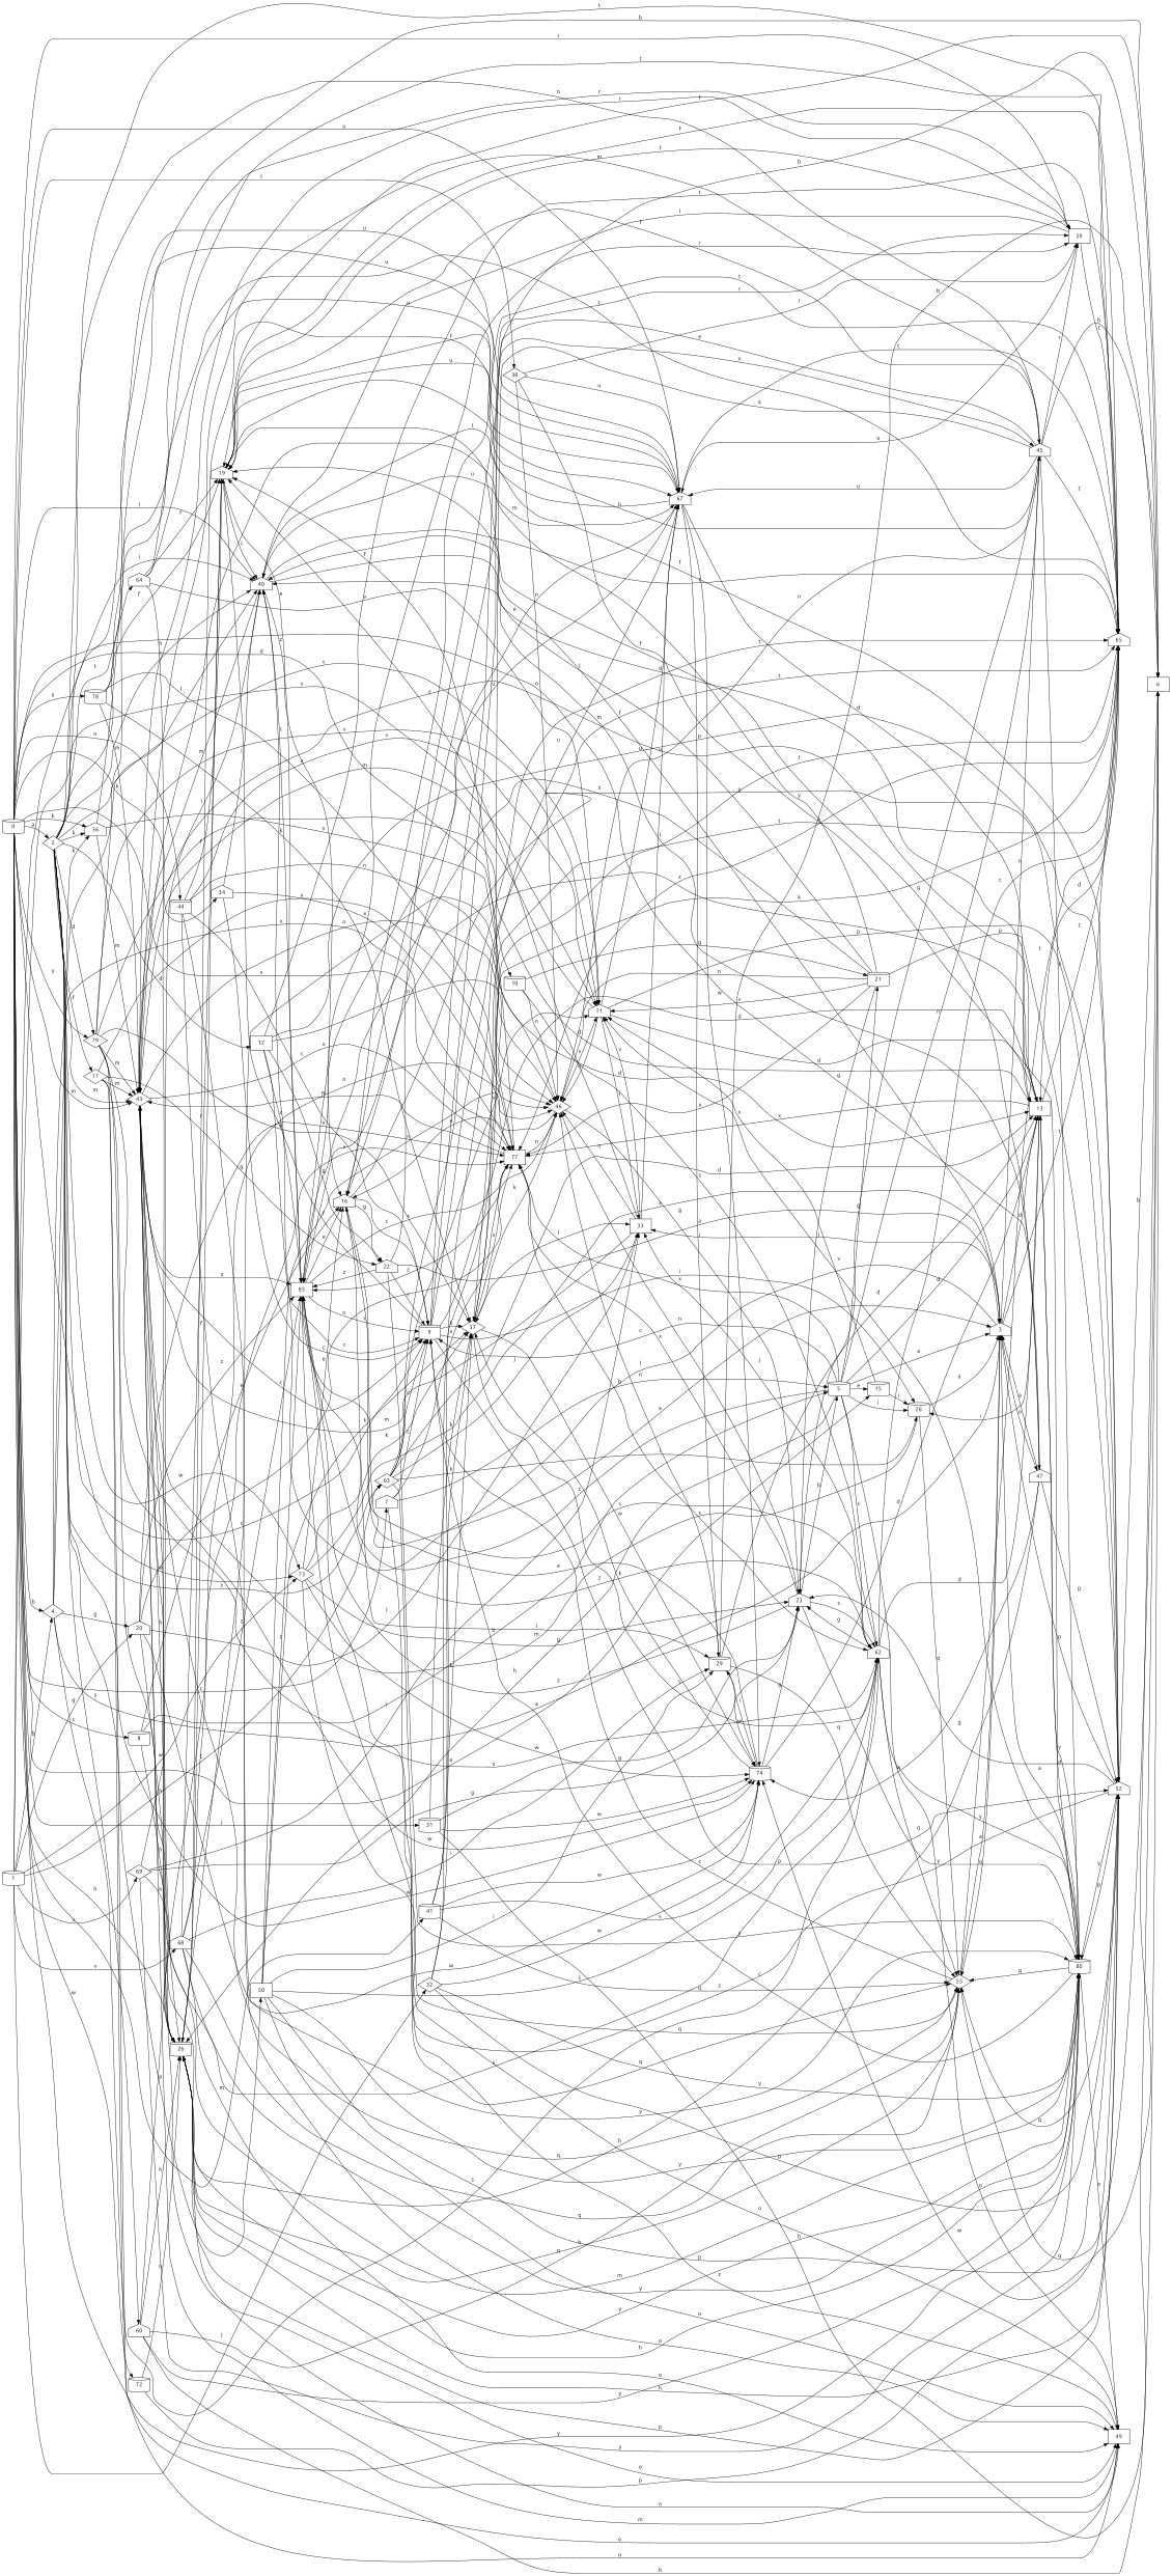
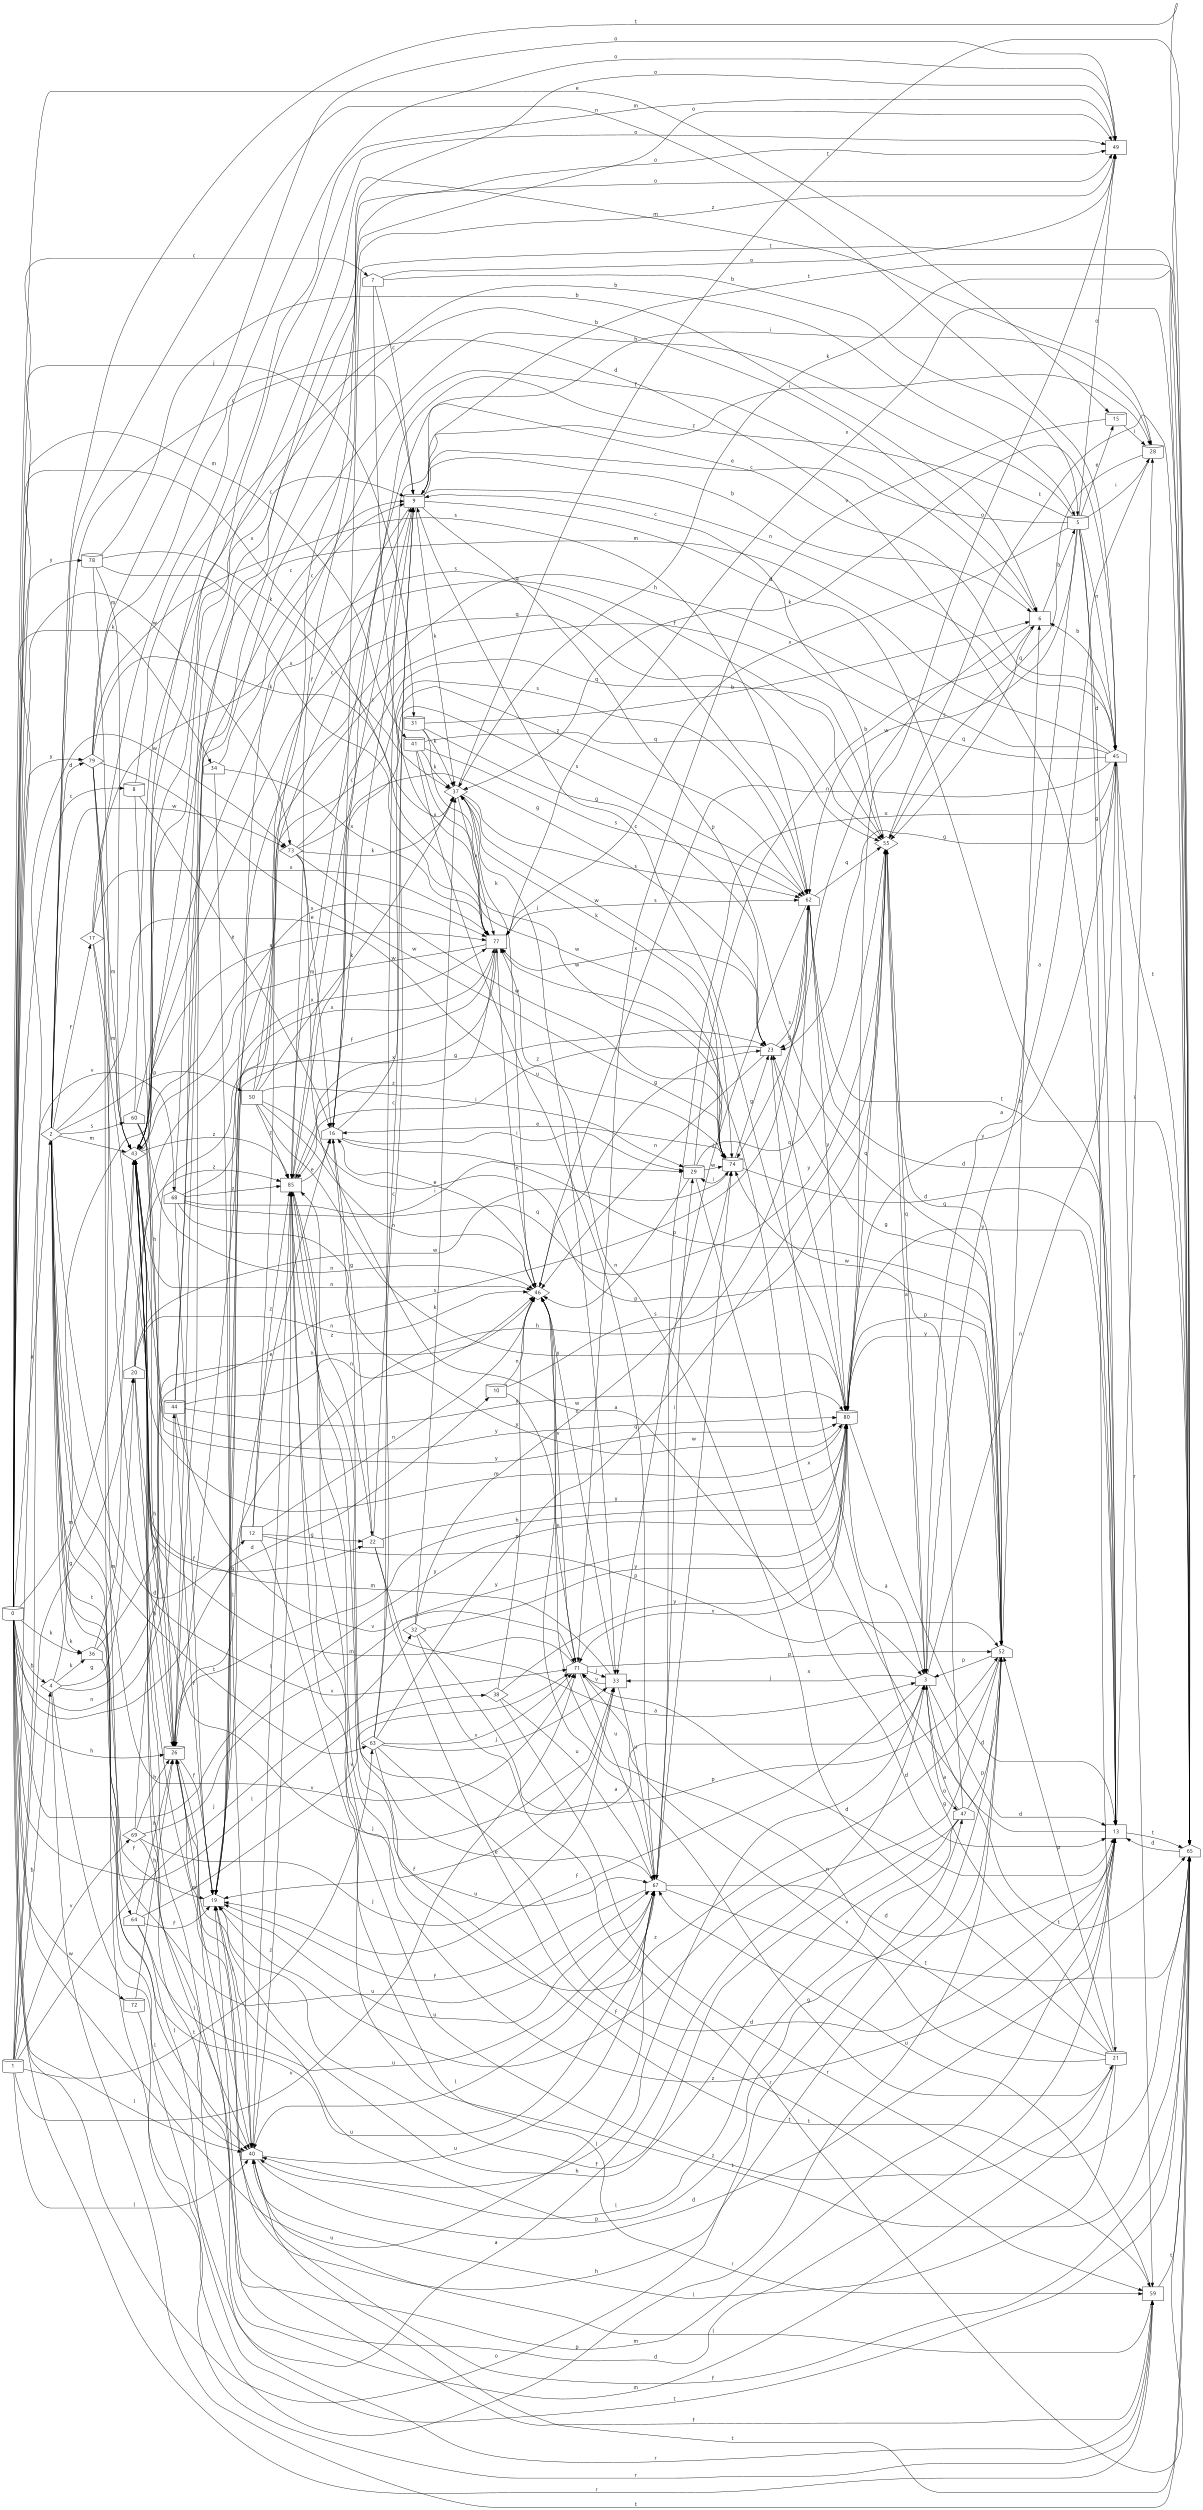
  strict digraph {
    fontname=Ubuntu
    rankdir=LR
    node [fontname=Ubuntu shape=house]
    edge [fontname=Ubuntu]
    0 [shape=cylinder]
    2 [shape=diamond]
    4 [shape=diamond]
    7
    8 [shape=cylinder]
    10 [shape=cylinder]
    15 [shape=cylinder]
    26 [shape=cylinder]
    31 [shape=cylinder]
    34
    36
    38 [shape=diamond]
    40
    41 [shape=cylinder]
    43 [shape=diamond]
    44 [shape=cylinder]
    47
    59 [shape=box]
    67
    72 [shape=cylinder]
    73 [shape=diamond]
    77 [shape=box]
    78 [shape=cylinder]
    79 [shape=diamond]
    80 [shape=cylinder]
    63 [shape=diamond]
    71
    9 [shape=cylinder]
    12 [shape=box]
    17 [shape=diamond]
    19
    45
    50 [shape=box]
    60
    64
    65
    74 [shape=cylinder]
    20
    3
    62
    5 [shape=cylinder]
    49 [shape=box]
    16
    21 [shape=cylinder]
    46 [shape=diamond]
    28 [shape=cylinder]
    13 [shape=box]
    52
    6 [shape=box]
    37 [shape=diamond]
    23
    85 [shape=box]
    55 [shape=diamond]
    29 [shape=cylinder]
    1 [shape=cylinder]
    32 [shape=diamond]
    68
    69 [shape=diamond]
    33 [shape=box]
    22
    0 -> 2 [label=a]
    0 -> 4 [label=b]
    0 -> 7 [label=c]
    0 -> 8 [label=c]
    0 -> 10 [label=d]
    0 -> 15 [label=e]
    0 -> 26 [label=h]
    0 -> 31 [label=j]
    0 -> 34 [label=k]
    0 -> 36 [label=k]
    0 -> 38 [label=l]
    0 -> 40 [label=l]
    0 -> 41 [label=m]
    0 -> 43 [label=m]
    0 -> 44 [label=n]
    0 -> 47 [label=o]
    0 -> 59 [label=r]
    0 -> 67 [label=u]
    0 -> 72 [label=w]
    0 -> 73 [label=w]
    0 -> 77 [label=x]
    0 -> 78 [label=y]
    0 -> 79 [label=y]
    0 -> 80 [label=y]
    2 -> 36 [label=k]
    2 -> 40 [label=l]
    2 -> 43 [label=m]
    2 -> 67 [label=u]
    2 -> 73 [label=w]
    2 -> 79 [label=d]
    2 -> 63 [label=t]
    2 -> 71 [label=v]
    2 -> 9 [label=c]
    2 -> 12 [label=d]
    2 -> 17 [label=f]
    2 -> 19 [label=f]
    2 -> 45 [label=n]
    2 -> 50 [label=p]
    2 -> 60 [label=s]
    2 -> 64 [label=t]
    2 -> 65 [label=t]
    2 -> 74 [label=w]
    4 -> 36 [label=k]
    4 -> 77 [label=x]
    4 -> 65 [label=t]
    4 -> 20 [label=g]
    4 -> 3 [label=a]
    4 -> 62 [label=s]
    7 -> 77 [label=x]
    7 -> 9 [label=c]
    7 -> 5 [label=b]
    7 -> 49 [label=o]
    8 -> 26 [label=h]
    8 -> 5 [label=b]
    8 -> 16 [label=e]
    10 -> 62 [label=s]
    10 -> 21 [label=g]
    10 -> 46 [label=n]
    15 -> 71 [label=v]
    15 -> 28 [label=i]
    26 -> 19 [label=f]
    26 -> 49 [label=o]
    26 -> 13 [label=d]
    26 -> 52 [label=p]
    31 -> 74 [label=w]
    31 -> 6 [label=b]
    31 -> 37 [label=k]
    31 -> 23 [label=g]
    34 -> 40 [label=l]
    34 -> 77 [label=x]
    34 -> 9 [label=c]
    36 -> 43 [label=m]
    36 -> 59 [label=r]
    36 -> 46 [label=n]
    38 -> 59 [label=r]
    38 -> 67 [label=u]
    38 -> 80 [label=y]
    38 -> 46 [label=n]
    40 -> 43 [label=m]
    40 -> 67 [label=u]
    40 -> 65 [label=t]
    40 -> 13 [label=d]
    40 -> 85 [label=z]
    41 -> 67 [label=u]
    41 -> 74 [label=w]
    41 -> 62 [label=s]
    41 -> 37 [label=k]
    41 -> 55 [label=q]
    43 -> 26 [label=h]
    43 -> 59 [label=r]
    43 -> 77 [label=x]
    43 -> 80 [label=y]
    43 -> 9 [label=c]
    43 -> 49 [label=o]
    43 -> 46 [label=n]
    43 -> 85 [label=z]
    43 -> 55 [label=q]
    44 -> 80 [label=y]
    44 -> 71 [label=v]
    44 -> 9 [label=c]
    44 -> 19 [label=f]
    44 -> 49 [label=o]
    44 -> 46 [label=n]
    47 -> 26 [label=h]
    47 -> 40 [label=l]
    47 -> 19 [label=f]
    47 -> 74 [label=w]
    47 -> 3 [label=a]
    47 -> 52 [label=p]
    59 -> 40 [label=l]
    59 -> 67 [label=u]
    59 -> 19 [label=f]
    59 -> 65 [label=t]
    67 -> 40 [label=l]
    67 -> 19 [label=f]
    67 -> 65 [label=t]
    67 -> 74 [label=w]
    67 -> 16 [label=e]
    67 -> 13 [label=d]
    67 -> 29 [label=i]
    72 -> 26 [label=h]
    72 -> 52 [label=p]
    73 -> 74 [label=w]
    73 -> 3 [label=a]
    73 -> 16 [label=e]
    73 -> 37 [label=k]
    73 -> 23 [label=g]
    73 -> 55 [label=q]
    77 -> 43 [label=m]
    77 -> 19 [label=f]
    77 -> 62 [label=s]
    77 -> 46 [label=n]
    77 -> 85 [label=z]
    78 -> 43 [label=m]
    78 -> 67 [label=u]
    78 -> 77 [label=x]
    78 -> 6 [label=b]
    78 -> 37 [label=k]
    79 -> 40 [label=l]
    79 -> 43 [label=m]
    79 -> 71 [label=v]
    79 -> 74 [label=w]
    79 -> 62 [label=s]
    79 -> 49 [label=o]
    79 -> 13 [label=d]
    79 -> 37 [label=k]
    80 -> 26 [label=h]
    80 -> 43 [label=m]
    80 -> 71 [label=v]
    80 -> 9 [label=c]
    80 -> 3 [label=a]
    80 -> 49 [label=o]
    80 -> 13 [label=d]
    80 -> 52 [label=p]
    80 -> 55 [label=q]
    63 -> 71 [label=v]
    63 -> 9 [label=c]
    63 -> 65 [label=t]
    63 -> 28 [label=i]
    63 -> 13 [label=d]
    63 -> 55 [label=q]
    63 -> 33 [label=j]
    71 -> 43 [label=m]
    71 -> 67 [label=u]
    71 -> 46 [label=n]
    71 -> 13 [label=d]
    71 -> 52 [label=p]
    71 -> 33 [label=j]
    9 -> 19 [label=f]
    9 -> 45 [label=n]
    9 -> 65 [label=t]
    9 -> 28 [label=i]
    9 -> 13 [label=d]
    9 -> 52 [label=p]
    9 -> 6 [label=b]
    9 -> 37 [label=k]
    12 -> 9 [label=c]
    12 -> 65 [label=t]
    12 -> 46 [label=n]
    12 -> 52 [label=p]
    12 -> 85 [label=z]
    12 -> 22 [label=g]
    17 -> 43 [label=m]
    17 -> 77 [label=x]
    17 -> 62 [label=s]
    17 -> 49 [label=o]
    17 -> 22 [label=g]
    19 -> 40 [label=l]
    19 -> 67 [label=u]
    19 -> 16 [label=e]
    45 -> 26 [label=h]
    45 -> 43 [label=m]
    45 -> 59 [label=r]
    45 -> 67 [label=u]
    45 -> 80 [label=y]
    45 -> 19 [label=f]
    45 -> 65 [label=t]
    45 -> 16 [label=e]
    45 -> 46 [label=n]
    45 -> 6 [label=b]
    45 -> 37 [label=k]
    45 -> 23 [label=g]
    50 -> 80 [label=y]
    50 -> 62 [label=s]
    50 -> 49 [label=o]
    50 -> 46 [label=n]
    50 -> 52 [label=p]
    50 -> 37 [label=k]
    50 -> 85 [label=z]
    50 -> 29 [label=i]
    60 -> 26 [label=h]
    60 -> 80 [label=y]
    60 -> 46 [label=n]
    60 -> 6 [label=b]
    60 -> 55 [label=q]
    64 -> 26 [label=h]
    64 -> 67 [label=u]
    64 -> 71 [label=v]
    64 -> 19 [label=f]
    64 -> 65 [label=t]
    65 -> 77 [label=x]
    65 -> 19 [label=f]
    65 -> 13 [label=d]
    65 -> 37 [label=k]
    74 -> 16 [label=e]
    74 -> 13 [label=d]
    74 -> 37 [label=k]
    74 -> 23 [label=g]
    74 -> 29 [label=i]
    20 -> 26 [label=h]
    20 -> 77 [label=x]
    20 -> 74 [label=w]
    20 -> 46 [label=n]
    20 -> 85 [label=z]
    20 -> 33 [label=j]
    3 -> 40 [label=l]
    3 -> 47 [label=o]
    3 -> 19 [label=f]
    3 -> 45 [label=n]
    3 -> 65 [label=t]
    3 -> 13 [label=d]
    3 -> 55 [label=q]
    3 -> 33 [label=j]
    62 -> 80 [label=y]
    62 -> 65 [label=t]
    62 -> 13 [label=d]
    62 -> 23 [label=g]
    62 -> 85 [label=z]
    62 -> 55 [label=q]
    62 -> 33 [label=j]
    5 -> 15 [label=e]
    5 -> 26 [label=h]
    5 -> 77 [label=x]
    5 -> 9 [label=c]
    5 -> 45 [label=n]
    5 -> 3 [label=a]
    5 -> 62 [label=s]
    5 -> 49 [label=o]
    5 -> 21 [label=g]
    5 -> 28 [label=i]
    5 -> 13 [label=d]
    5 -> 85 [label=z]
    49 -> 43 [label=m]
    49 -> 85 [label=z]
    16 -> 9 [label=c]
    16 -> 65 [label=t]
    16 -> 62 [label=s]
    16 -> 52 [label=p]
    16 -> 29 [label=i]
    16 -> 22 [label=g]
    21 -> 40 [label=l]
    21 -> 43 [label=m]
    21 -> 77 [label=x]
    21 -> 71 [label=v]
    21 -> 46 [label=n]
    21 -> 52 [label=p]
    21 -> 23 [label=g]
    21 -> 85 [label=z]
    46 -> 71 [label=v]
    46 -> 16 [label=e]
    46 -> 37 [label=k]
    46 -> 23 [label=g]
    28 -> 43 [label=m]
    28 -> 3 [label=a]
    28 -> 55 [label=q]
    13 -> 43 [label=m]
    13 -> 77 [label=x]
    13 -> 80 [label=y]
    13 -> 65 [label=t]
    13 -> 28 [label=i]
    13 -> 85 [label=z]
    52 -> 26 [label=h]
    52 -> 80 [label=y]
    52 -> 19 [label=f]
    52 -> 3 [label=p]
    52 -> 6 [label=b]
    52 -> 23 [label=g]
    52 -> 85 [label=z]
    52 -> 55 [label=q]
    6 -> 19 [label=f]
    6 -> 74 [label=w]
-   23 -> 5 [label=b]
+   6 -> 5 [label=b]
    6 -> 55 [label=q]
    37 -> 77 [label=x]
    37 -> 65 [label=t]
    37 -> 74 [label=w]
    37 -> 62 [label=s]
    37 -> 33 [label=j]
    23 -> 77 [label=x]
    23 -> 80 [label=y]
    23 -> 62 [label=s]
    23 -> 46 [label=n]
    23 -> 85 [label=z]
    85 -> 40 [label=l]
    85 -> 59 [label=r]
    85 -> 67 [label=u]
    85 -> 77 [label=x]
    85 -> 9 [label=c]
    85 -> 3 [label=a]
    85 -> 16 [label=e]
    55 -> 26 [label=h]
    55 -> 9 [label=c]
    55 -> 65 [label=t]
    55 -> 3 [label=a]
    29 -> 74 [label=w]
    29 -> 46 [label=n]
    29 -> 13 [label=d]
    29 -> 6 [label=b]
    29 -> 55 [label=q]
    1 -> 4 [label=b]
    1 -> 40 [label=l]
    1 -> 73 [label=w]
    1 -> 63 [label=t]
    1 -> 71 [label=v]
    1 -> 20 [label=g]
    1 -> 32 [label=j]
    1 -> 68 [label=v]
    1 -> 69 [label=v]
    32 -> 80 [label=y]
    32 -> 65 [label=t]
    32 -> 74 [label=w]
    32 -> 52 [label=p]
    32 -> 37 [label=k]
    68 -> 77 [label=x]
    68 -> 80 [label=y]
    68 -> 19 [label=f]
    68 -> 49 [label=o]
    68 -> 85 [label=z]
    68 -> 55 [label=q]
    68 -> 29 [label=i]
    69 -> 26 [label=h]
    69 -> 40 [label=l]
    69 -> 80 [label=y]
    69 -> 23 [label=g]
    69 -> 33 [label=j]
    33 -> 43 [label=m]
    33 -> 67 [label=u]
    33 -> 71 [label=v]
    33 -> 19 [label=f]
    33 -> 46 [label=n]
    22 -> 59 [label=r]
    22 -> 80 [label=y]
    22 -> 9 [label=c]
    22 -> 3 [label=a]
    22 -> 85 [label=z]
  }
